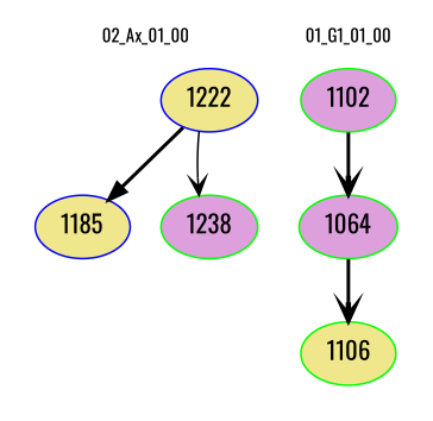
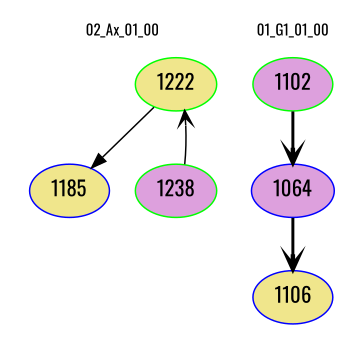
  digraph {
    fontname=Oswald
    node [color=green fillcolor=khaki fontname=Oswald style=filled]
    edge [arrowhead=vee color=black fontname=Oswald style=solid]
-   n1 [color=blue label=1222]
+   n1 [label=1222]
    n2 [color=blue label=1185]
    n3 [fillcolor=plum label=1238]
    n4 [fillcolor=plum label=1102]
-   n5 [fillcolor=plum label=1064]
-   n6 [label=1106]
+   n5 [color=blue fillcolor=plum label=1064]
+   n6 [color=blue label=1106]
    subgraph cluster_1 {
      color=white
      fontsize=10
      label="02_Ax_01_00"
      n1
      n2
      n3
    }
    subgraph cluster_2 {
      color=white
      fontsize=10
      label="01_G1_01_00"
      n4
      n5
      n6
    }
-   n1 -> n2 [arrowhead=normal style=bold]
-   n1 -> n3
+   n1 -> n2 [arrowhead=normal]
+   n3 -> n1
    n4 -> n5 [style=bold]
    n5 -> n6 [style=bold]
  }
